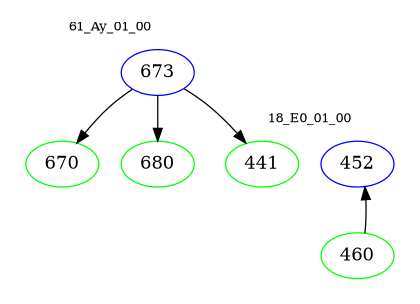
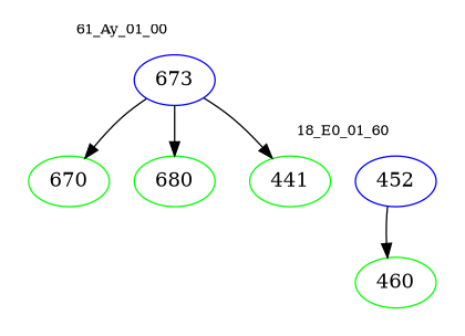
  digraph {
    node [color=green]
    edge [color=black]
    n1 [color=blue label=673]
    n2 [label=670]
    n3 [label=680]
    n4 [color=blue label=452]
    n5 [label=441]
    n6 [label=460]
    subgraph cluster_1 {
      color=white
      fontsize=10
      label="61_Ay_01_00"
      n1
      n2
      n3
    }
    subgraph cluster_2 {
      color=white
      fontsize=10
-     label="18_E0_01_00"
+     label="18_E0_01_60"
      n4
      n5
      n6
    }
    n1 -> n2
    n1 -> n3
    n1 -> n5
-   n6 -> n4
+   n4 -> n6
  }
